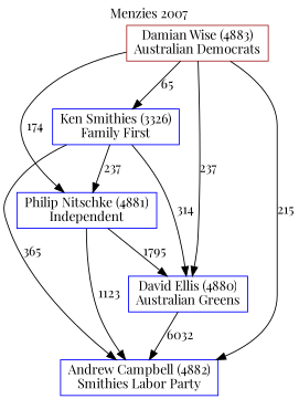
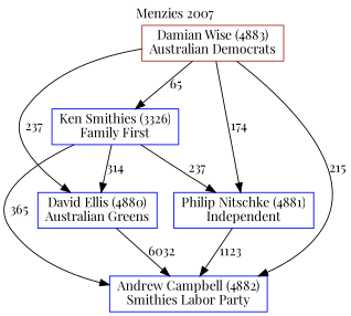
  digraph {
    fontname="Playfair Display"
    label="Menzies 2007"
    labelloc=t
    mclimit=10
    node [color=blue fontname="Playfair Display" shape=box]
    edge [fontname="Playfair Display"]
    n1 [label="Andrew Campbell (4882)\nSmithies Labor Party"]
    n2 [label="David Ellis (4880)\nAustralian Greens"]
    n3 [label="Philip Nitschke (4881)\nIndependent"]
    n4 [label="Ken Smithies (3326)\nFamily First"]
    n5 [color=brown label="Damian Wise (4883)\nAustralian Democrats"]
    n2 -> n1 [label=6032]
    n3 -> n1 [label=1123]
-   n3 -> n2 [label=1795]
    n4 -> n1 [label=365]
    n4 -> n2 [label=314]
    n4 -> n3 [label=237]
    n5 -> n1 [label=215]
    n5 -> n2 [label=237]
    n5 -> n3 [label=174]
    n5 -> n4 [label=65]
  }
